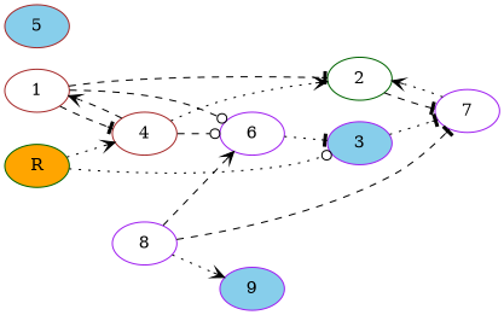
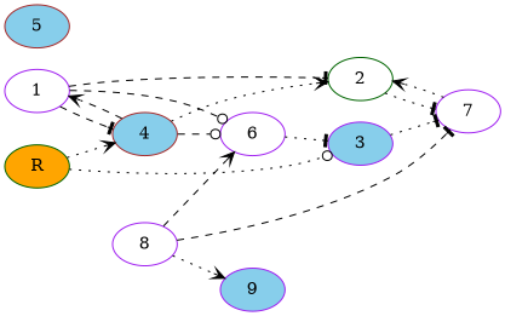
  digraph {
    rankdir=LR
    node [color=purple fillcolor=white style=filled]
    edge [arrowhead=tee style=dotted]
    2 [color=darkgreen]
-   1 [color=brown]
-   4 [color=brown]
+   1
+   4 [color=brown fillcolor=skyblue]
    6
    7
    3 [fillcolor=skyblue]
    5 [color=brown fillcolor=skyblue]
    8
    9 [fillcolor=skyblue]
    R [color=darkgreen fillcolor=orange]
-   2 -> 7 [style=dashed]
+   2 -> 7
    1 -> 2 [style=dashed]
    1 -> 4 [style=dashed]
    1 -> 6 [arrowhead=odot style=dashed]
    4 -> 2 [arrowhead=vee]
    4 -> 1 [arrowhead=vee style=dashed]
    4 -> 6 [arrowhead=odot style=dashed]
    6 -> 3
    7 -> 2 [arrowhead=vee]
    3 -> 7
    8 -> 6 [arrowhead=vee style=dashed]
    8 -> 7 [style=dashed]
    8 -> 9 [arrowhead=vee]
    R -> 4 [arrowhead=vee]
    R -> 3 [arrowhead=odot]
  }
